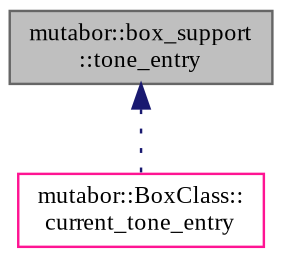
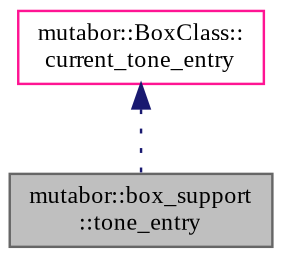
  digraph {
    fontname="Liberation Serif"
    node [fontname="Liberation Serif" fontsize=10 shape=record style=filled]
    n1 [color=gray40 fillcolor=grey75 fontcolor=black height=0.2 label="mutabor::box_support\l::tone_entry" width=0.4]
    n2 [color=deeppink fillcolor=white height=0.2 label="mutabor::BoxClass::\lcurrent_tone_entry" width=0.4]
-   n1 -> n2 [color=midnightblue dir=back fontname="Liberation Serif" fontsize=10 labelfontname=Sans labelfontsize=10 style=dotted]
+   n2 -> n1 [color=midnightblue dir=back fontname="Liberation Serif" fontsize=10 labelfontname=Sans labelfontsize=10 style=dotted]
  }
